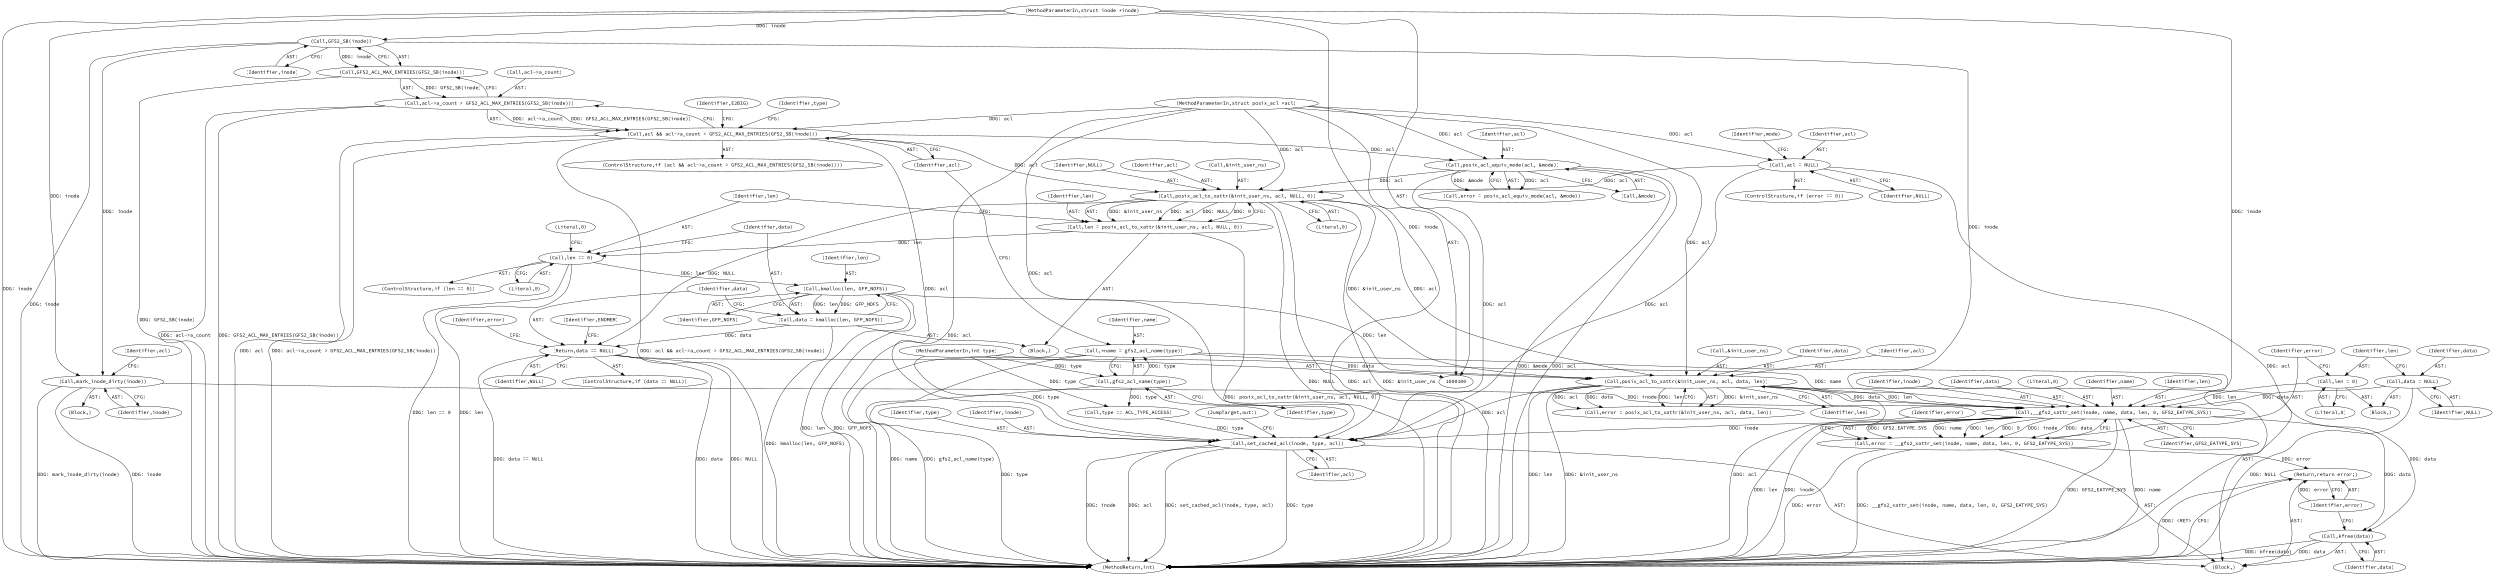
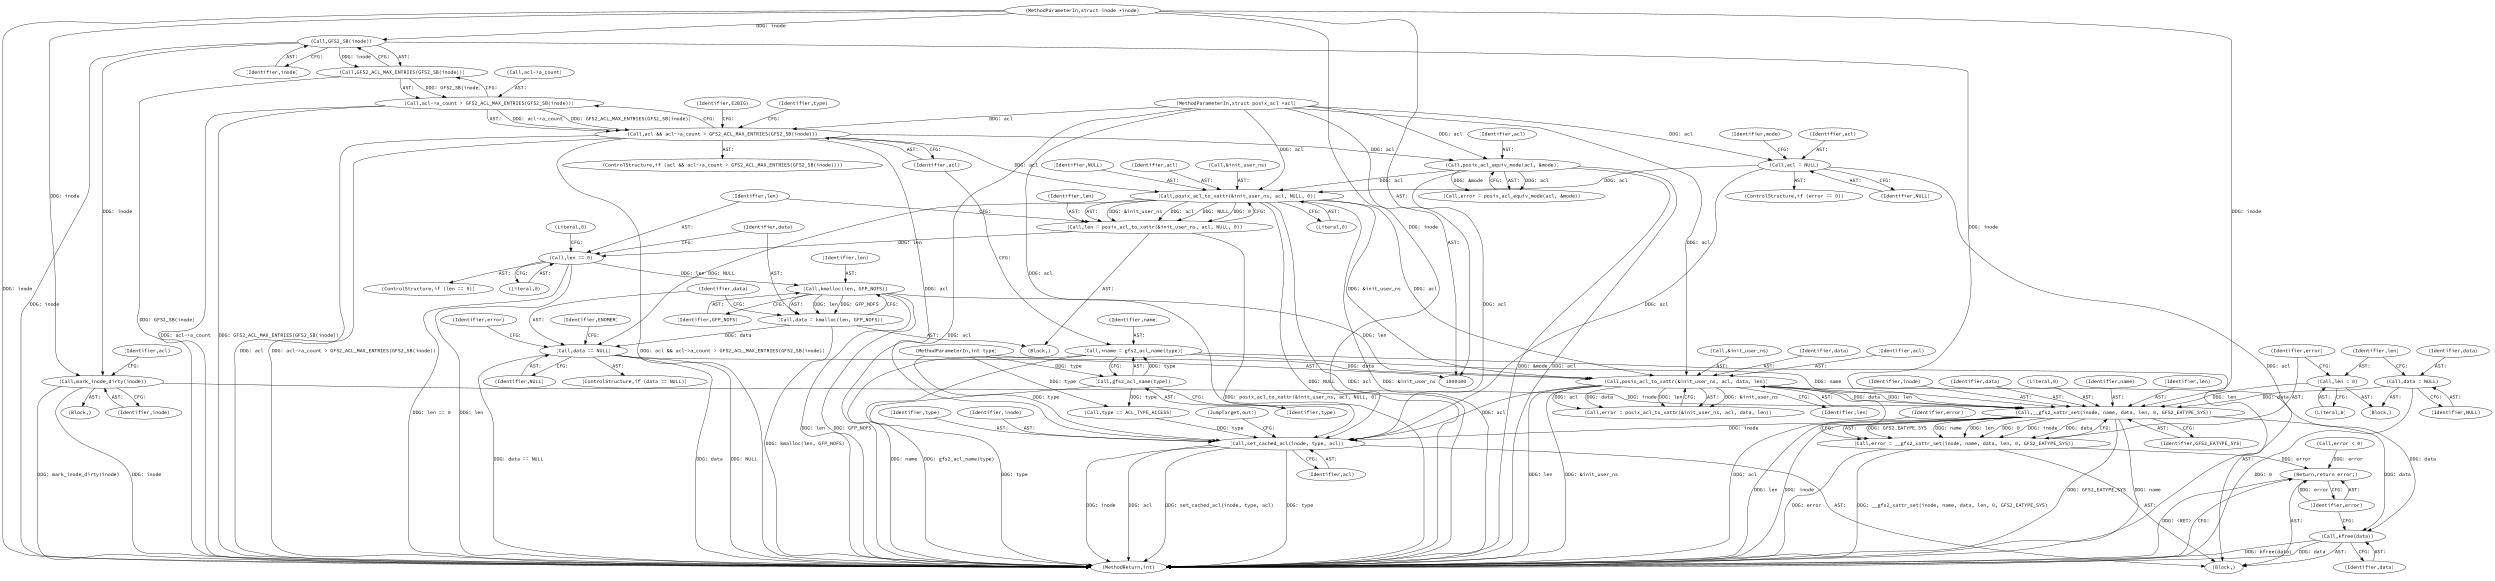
  digraph {
    fontname="Source Code Pro"
    node [fontname="Source Code Pro"]
    edge [fontname="Source Code Pro"]
    n1 [label="(Call,__gfs2_xattr_set(inode, name, data, len, 0, GFS2_EATYPE_SYS))"]
    n2 [label="(Call,error = __gfs2_xattr_set(inode, name, data, len, 0, GFS2_EATYPE_SYS))"]
    n3 [label="(Call,set_cached_acl(inode, type, acl))"]
    n4 [label="(Call,kfree(data))"]
    n5 [label="(MethodReturn,int)"]
    n6 [label="(Identifier,GFS2_EATYPE_SYS)"]
    n7 [label="(Block,)"]
    n8 [label="(Return,return error;)"]
    n9 [label="(Identifier,acl)"]
    n10 [label="(Identifier,data)"]
    n11 [label="(Call,mark_inode_dirty(inode))"]
    n12 [label="(Block,)"]
    n13 [label="(Identifier,inode)"]
    n14 [label="(Call,GFS2_SB(inode))"]
    n15 [label="(Call,GFS2_ACL_MAX_ENTRIES(GFS2_SB(inode)))"]
    n16 [label="(Identifier,inode)"]
    n17 [label="(Call,acl->a_count > GFS2_ACL_MAX_ENTRIES(GFS2_SB(inode)))"]
    n18 [label="(MethodParameterIn,struct inode *inode)"]
    1000100
    n20 [label="(Call,*name = gfs2_acl_name(type))"]
    n21 [label="(Call,gfs2_acl_name(type))"]
    n22 [label="(Identifier,type)"]
    n23 [label="(Call,type == ACL_TYPE_ACCESS)"]
    n24 [label="(MethodParameterIn,int type)"]
    n25 [label="(Call,data = NULL)"]
    n26 [label="(Identifier,NULL)"]
    n27 [label="(Block,)"]
    n28 [label="(Call,posix_acl_to_xattr(&init_user_ns, acl, data, len))"]
    n29 [label="(Call,error = posix_acl_to_xattr(&init_user_ns, acl, data, len))"]
    n30 [label="(Identifier,len)"]
    n31 [label="(Call,posix_acl_to_xattr(&init_user_ns, acl, NULL, 0))"]
-   n32 [label="(Return,data == NULL)"]
+   n32 [label="(Call,data == NULL)"]
    n33 [label="(Call,len = posix_acl_to_xattr(&init_user_ns, acl, NULL, 0))"]
    n34 [label="(Literal,0)"]
    n35 [label="(Identifier,NULL)"]
    n36 [label="(ControlStructure,if (data == NULL))"]
    n37 [label="(Block,)"]
    n38 [label="(Call,len == 0)"]
    n39 [label="(Call,posix_acl_equiv_mode(acl, &mode))"]
    n40 [label="(Call,error = posix_acl_equiv_mode(acl, &mode))"]
-   n41 [label="(Call,&mode)"]
    n42 [label="(Call,acl && acl->a_count > GFS2_ACL_MAX_ENTRIES(GFS2_SB(inode)))"]
    n43 [label="(ControlStructure,if (acl && acl->a_count > GFS2_ACL_MAX_ENTRIES(GFS2_SB(inode))))"]
    n44 [label="(Identifier,acl)"]
    n45 [label="(MethodParameterIn,struct posix_acl *acl)"]
    n46 [label="(Call,acl = NULL)"]
    n47 [label="(Identifier,NULL)"]
    n48 [label="(ControlStructure,if (error == 0))"]
    n49 [label="(Call,data = kmalloc(len, GFP_NOFS))"]
    n50 [label="(Call,kmalloc(len, GFP_NOFS))"]
    n51 [label="(Identifier,GFP_NOFS)"]
    n52 [label="(Literal,0)"]
    n53 [label="(ControlStructure,if (len == 0))"]
    n54 [label="(Call,len = 0)"]
    n55 [label="(Literal,0)"]
    n56 [label="(Identifier,error)"]
    n57 [label="(Call,&init_user_ns)"]
+   n58 [label="(Call,error < 0)"]
    n59 [label="(Identifier,data)"]
    n60 [label="(JumpTarget,out:)"]
    n61 [label="(Identifier,len)"]
    n62 [label="(Identifier,data)"]
    n63 [label="(Call,acl->a_count)"]
    n64 [label="(Identifier,type)"]
    n65 [label="(Identifier,acl)"]
    n66 [label="(Identifier,mode)"]
    n67 [label="(Identifier,len)"]
    n68 [label="(Identifier,inode)"]
    n69 [label="(Identifier,acl)"]
    n70 [label="(Identifier,error)"]
    n71 [label="(Identifier,data)"]
    n72 [label="(Identifier,E2BIG)"]
    n73 [label="(Identifier,NULL)"]
    n74 [label="(Identifier,type)"]
    n75 [label="(Identifier,inode)"]
    n76 [label="(Identifier,data)"]
    n77 [label="(Identifier,data)"]
    n78 [label="(Identifier,acl)"]
    n79 [label="(Identifier,error)"]
    n80 [label="(Identifier,len)"]
    n81 [label="(Identifier,error)"]
    n82 [label="(Identifier,name)"]
    n83 [label="(Literal,0)"]
    n84 [label="(Identifier,acl)"]
    n85 [label="(Identifier,name)"]
    n86 [label="(Identifier,len)"]
    n87 [label="(Call,&init_user_ns)"]
    n88 [label="(Identifier,acl)"]
    n89 [label="(Identifier,ENOMEM)"]
    n90 [label="(Identifier,len)"]
    n91 [label="(Literal,0)"]
    n1 -> n2 [label="AST: "]
    n1 -> n2 [label="DDG: GFS2_EATYPE_SYS"]
    n1 -> n2 [label="DDG: name"]
    n1 -> n2 [label="DDG: len"]
    n1 -> n2 [label="DDG: 0"]
    n1 -> n2 [label="DDG: inode"]
    n1 -> n2 [label="DDG: data"]
    n1 -> n3 [label="DDG: inode"]
    n1 -> n4 [label="DDG: data"]
    n1 -> n5 [label="DDG: len"]
    n1 -> n5 [label="DDG: inode"]
    n1 -> n5 [label="DDG: GFS2_EATYPE_SYS"]
    n1 -> n5 [label="DDG: name"]
    n1 -> n6 [label="CFG: "]
    n2 -> n1 [label="CFG: "]
    n2 -> n5 [label="DDG: error"]
    n2 -> n5 [label="DDG: __gfs2_xattr_set(inode, name, data, len, 0, GFS2_EATYPE_SYS)"]
    n2 -> n7 [label="AST: "]
    n2 -> n8 [label="DDG: error"]
    n3 -> n5 [label="DDG: inode"]
    n3 -> n5 [label="DDG: acl"]
    n3 -> n5 [label="DDG: set_cached_acl(inode, type, acl)"]
    n3 -> n5 [label="DDG: type"]
    n3 -> n7 [label="AST: "]
    n3 -> n9 [label="CFG: "]
    n4 -> n5 [label="DDG: kfree(data)"]
    n4 -> n5 [label="DDG: data"]
    n4 -> n7 [label="AST: "]
    n4 -> n10 [label="CFG: "]
    n5 -> n8 [label="CFG: "]
    n6 -> n1 [label="AST: "]
    n8 -> n5 [label="DDG: <RET>"]
    n8 -> n7 [label="AST: "]
    n8 -> n56 [label="CFG: "]
    n9 -> n3 [label="AST: "]
    n10 -> n4 [label="AST: "]
    n11 -> n1 [label="DDG: inode"]
    n11 -> n5 [label="DDG: mark_inode_dirty(inode)"]
    n11 -> n5 [label="DDG: inode"]
    n11 -> n12 [label="AST: "]
    n11 -> n13 [label="CFG: "]
    n13 -> n11 [label="AST: "]
    n14 -> n1 [label="DDG: inode"]
    n14 -> n5 [label="DDG: inode"]
    n14 -> n11 [label="DDG: inode"]
    n14 -> n15 [label="AST: "]
    n14 -> n15 [label="DDG: inode"]
    n14 -> n16 [label="CFG: "]
    n15 -> n5 [label="DDG: GFS2_SB(inode)"]
    n15 -> n14 [label="CFG: "]
    n15 -> n17 [label="AST: "]
    n15 -> n17 [label="DDG: GFS2_SB(inode)"]
    n16 -> n14 [label="AST: "]
    n17 -> n5 [label="DDG: acl->a_count"]
    n17 -> n5 [label="DDG: GFS2_ACL_MAX_ENTRIES(GFS2_SB(inode))"]
    n17 -> n15 [label="CFG: "]
    n17 -> n42 [label="AST: "]
    n17 -> n42 [label="DDG: acl->a_count"]
    n17 -> n42 [label="DDG: GFS2_ACL_MAX_ENTRIES(GFS2_SB(inode))"]
    n18 -> n1 [label="DDG: inode"]
    n18 -> n3 [label="DDG: inode"]
    n18 -> n5 [label="DDG: inode"]
    n18 -> n11 [label="DDG: inode"]
    n18 -> n14 [label="DDG: inode"]
    n18 -> 1000100 [label="AST: "]
    n20 -> n1 [label="DDG: name"]
    n20 -> n5 [label="DDG: name"]
    n20 -> n5 [label="DDG: gfs2_acl_name(type)"]
    n20 -> n7 [label="AST: "]
    n20 -> n21 [label="CFG: "]
    n21 -> n5 [label="DDG: type"]
    n21 -> n20 [label="AST: "]
    n21 -> n20 [label="DDG: type"]
    n21 -> n22 [label="CFG: "]
    n21 -> n23 [label="DDG: type"]
    n22 -> n21 [label="AST: "]
    n23 -> n3 [label="DDG: type"]
    n24 -> n3 [label="DDG: type"]
    n24 -> 1000100 [label="AST: "]
    n24 -> n21 [label="DDG: type"]
    n24 -> n23 [label="DDG: type"]
    n25 -> n1 [label="DDG: data"]
-   n25 -> n5 [label="DDG: NULL"]
+   n25 -> n5 [label="DDG: 0"]
    n25 -> n26 [label="CFG: "]
    n25 -> n27 [label="AST: "]
    n26 -> n25 [label="AST: "]
    n28 -> n1 [label="DDG: data"]
    n28 -> n1 [label="DDG: len"]
    n28 -> n3 [label="DDG: acl"]
    n28 -> n4 [label="DDG: data"]
    n28 -> n5 [label="DDG: len"]
    n28 -> n5 [label="DDG: &init_user_ns"]
    n28 -> n5 [label="DDG: acl"]
    n28 -> n29 [label="AST: "]
    n28 -> n29 [label="DDG: &init_user_ns"]
    n28 -> n29 [label="DDG: acl"]
    n28 -> n29 [label="DDG: data"]
    n28 -> n29 [label="DDG: len"]
    n28 -> n30 [label="CFG: "]
    n29 -> n28 [label="CFG: "]
    n30 -> n28 [label="AST: "]
    n31 -> n5 [label="DDG: NULL"]
    n31 -> n5 [label="DDG: acl"]
    n31 -> n5 [label="DDG: &init_user_ns"]
    n31 -> n28 [label="DDG: &init_user_ns"]
    n31 -> n28 [label="DDG: acl"]
    n31 -> n32 [label="DDG: NULL"]
    n31 -> n33 [label="AST: "]
    n31 -> n33 [label="DDG: &init_user_ns"]
    n31 -> n33 [label="DDG: acl"]
    n31 -> n33 [label="DDG: NULL"]
    n31 -> n33 [label="DDG: 0"]
    n31 -> n34 [label="CFG: "]
    n32 -> n5 [label="DDG: data"]
    n32 -> n5 [label="DDG: NULL"]
    n32 -> n5 [label="DDG: data == NULL"]
    n32 -> n28 [label="DDG: data"]
    n32 -> n35 [label="CFG: "]
    n32 -> n36 [label="AST: "]
    n33 -> n5 [label="DDG: posix_acl_to_xattr(&init_user_ns, acl, NULL, 0)"]
    n33 -> n31 [label="CFG: "]
    n33 -> n37 [label="AST: "]
    n33 -> n38 [label="DDG: len"]
    n34 -> n31 [label="AST: "]
    n35 -> n32 [label="AST: "]
    n38 -> n5 [label="DDG: len == 0"]
    n38 -> n5 [label="DDG: len"]
    n38 -> n50 [label="DDG: len"]
    n38 -> n52 [label="CFG: "]
    n38 -> n53 [label="AST: "]
    n39 -> n3 [label="DDG: acl"]
    n39 -> n5 [label="DDG: &mode"]
    n39 -> n5 [label="DDG: acl"]
    n39 -> n31 [label="DDG: acl"]
    n39 -> n40 [label="AST: "]
    n39 -> n40 [label="DDG: acl"]
    n39 -> n40 [label="DDG: &mode"]
-   n39 -> n41 [label="CFG: "]
    n40 -> n39 [label="CFG: "]
-   n41 -> n39 [label="AST: "]
    n42 -> n3 [label="DDG: acl"]
    n42 -> n5 [label="DDG: acl && acl->a_count > GFS2_ACL_MAX_ENTRIES(GFS2_SB(inode))"]
    n42 -> n5 [label="DDG: acl"]
    n42 -> n5 [label="DDG: acl->a_count > GFS2_ACL_MAX_ENTRIES(GFS2_SB(inode))"]
    n42 -> n17 [label="CFG: "]
    n42 -> n31 [label="DDG: acl"]
    n42 -> n39 [label="DDG: acl"]
    n42 -> n43 [label="AST: "]
    n42 -> n44 [label="CFG: "]
    n44 -> n20 [label="CFG: "]
    n44 -> n42 [label="AST: "]
    n45 -> n3 [label="DDG: acl"]
    n45 -> n5 [label="DDG: acl"]
    n45 -> 1000100 [label="AST: "]
    n45 -> n28 [label="DDG: acl"]
    n45 -> n31 [label="DDG: acl"]
    n45 -> n39 [label="DDG: acl"]
    n45 -> n42 [label="DDG: acl"]
    n45 -> n46 [label="DDG: acl"]
    n46 -> n3 [label="DDG: acl"]
    n46 -> n5 [label="DDG: acl"]
    n46 -> n31 [label="DDG: acl"]
    n46 -> n47 [label="CFG: "]
    n46 -> n48 [label="AST: "]
    n47 -> n46 [label="AST: "]
    n49 -> n5 [label="DDG: kmalloc(len, GFP_NOFS)"]
    n49 -> n32 [label="DDG: data"]
    n49 -> n37 [label="AST: "]
    n49 -> n50 [label="CFG: "]
    n50 -> n5 [label="DDG: len"]
    n50 -> n5 [label="DDG: GFP_NOFS"]
    n50 -> n28 [label="DDG: len"]
    n50 -> n49 [label="AST: "]
    n50 -> n49 [label="DDG: len"]
    n50 -> n49 [label="DDG: GFP_NOFS"]
    n50 -> n51 [label="CFG: "]
    n51 -> n50 [label="AST: "]
    n52 -> n38 [label="AST: "]
    n54 -> n1 [label="DDG: len"]
    n54 -> n27 [label="AST: "]
    n54 -> n55 [label="CFG: "]
    n55 -> n54 [label="AST: "]
    n56 -> n4 [label="CFG: "]
    n56 -> n8 [label="AST: "]
    n56 -> n8 [label="DDG: error"]
    n57 -> n28 [label="AST: "]
+   n58 -> n8 [label="DDG: error"]
    n59 -> n32 [label="AST: "]
    n59 -> n49 [label="CFG: "]
    n60 -> n3 [label="CFG: "]
    n61 -> n50 [label="AST: "]
    n62 -> n38 [label="CFG: "]
    n62 -> n49 [label="AST: "]
    n63 -> n17 [label="AST: "]
    n64 -> n3 [label="AST: "]
    n65 -> n11 [label="CFG: "]
    n66 -> n46 [label="CFG: "]
    n67 -> n33 [label="AST: "]
    n68 -> n3 [label="AST: "]
    n69 -> n39 [label="AST: "]
    n70 -> n2 [label="AST: "]
    n70 -> n54 [label="CFG: "]
    n71 -> n28 [label="AST: "]
    n72 -> n42 [label="CFG: "]
    n73 -> n31 [label="AST: "]
    n74 -> n42 [label="CFG: "]
    n75 -> n1 [label="AST: "]
    n76 -> n1 [label="AST: "]
    n77 -> n25 [label="AST: "]
    n78 -> n46 [label="AST: "]
    n79 -> n2 [label="CFG: "]
    n80 -> n33 [label="CFG: "]
    n80 -> n38 [label="AST: "]
    n81 -> n32 [label="CFG: "]
    n82 -> n20 [label="AST: "]
    n83 -> n1 [label="AST: "]
    n84 -> n31 [label="AST: "]
    n85 -> n1 [label="AST: "]
    n86 -> n25 [label="CFG: "]
    n86 -> n54 [label="AST: "]
    n87 -> n31 [label="AST: "]
    n88 -> n28 [label="AST: "]
    n89 -> n32 [label="CFG: "]
    n90 -> n1 [label="AST: "]
    n91 -> n38 [label="CFG: "]
  }
